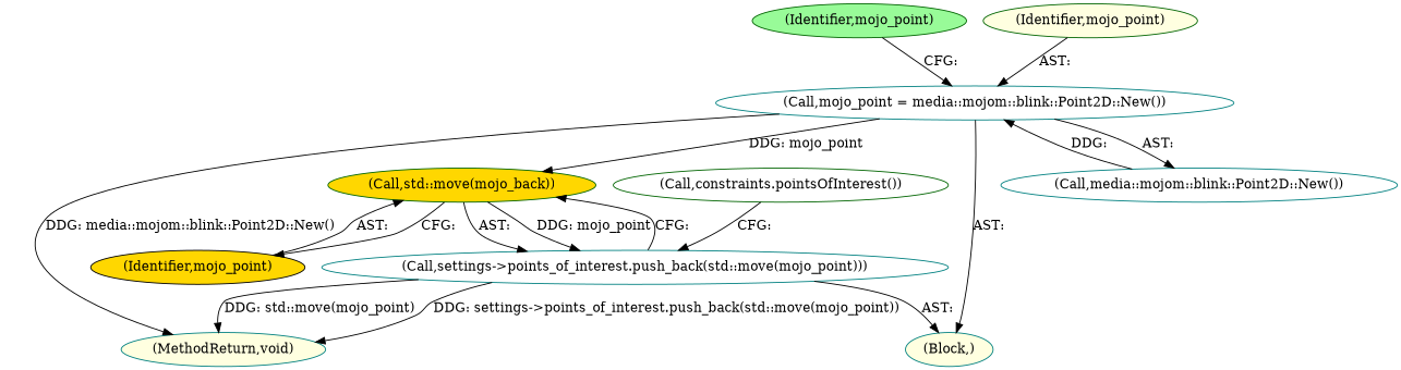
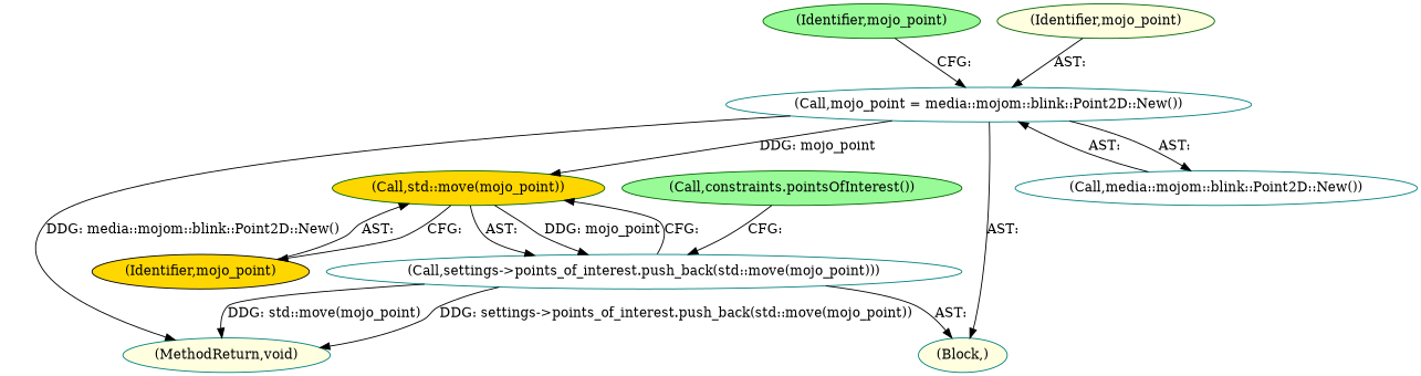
  digraph {
    node [color=teal fillcolor=white style=filled]
-   n1 [color=darkgreen fillcolor=gold label="(Call,std::move(mojo_back))"]
+   n1 [color=darkgreen fillcolor=gold label="(Call,std::move(mojo_point))"]
    n2 [label="(Call,settings->points_of_interest.push_back(std::move(mojo_point)))"]
    n3 [color=black fillcolor=gold label="(Identifier,mojo_point)"]
    n4 [fillcolor=lightyellow label="(MethodReturn,void)"]
    n5 [fillcolor=lightyellow label="(Block,)"]
    n6 [label="(Call,mojo_point = media::mojom::blink::Point2D::New())"]
    n7 [label="(Call,media::mojom::blink::Point2D::New())"]
    n8 [color=darkgreen fillcolor=palegreen label="(Identifier,mojo_point)"]
    n9 [color=darkgreen fillcolor=lightyellow label="(Identifier,mojo_point)"]
-   n10 [color=darkgreen label="(Call,constraints.pointsOfInterest())"]
+   n10 [color=darkgreen fillcolor=palegreen label="(Call,constraints.pointsOfInterest())"]
    n1 -> n2 [label="AST: "]
    n1 -> n2 [label="DDG: mojo_point"]
    n1 -> n3 [label="CFG: "]
    n2 -> n1 [label="CFG: "]
    n2 -> n4 [label="DDG: std::move(mojo_point)"]
    n2 -> n4 [label="DDG: settings->points_of_interest.push_back(std::move(mojo_point))"]
    n2 -> n5 [label="AST: "]
    n3 -> n1 [label="AST: "]
    n6 -> n1 [label="DDG: mojo_point"]
    n6 -> n4 [label="DDG: media::mojom::blink::Point2D::New()"]
    n6 -> n5 [label="AST: "]
    n6 -> n7 [label="AST: "]
-   n7 -> n6 [label="DDG: "]
+   n7 -> n6 [label="AST: "]
    n8 -> n6 [label="CFG: "]
    n9 -> n6 [label="AST: "]
    n10 -> n2 [label="CFG: "]
  }
